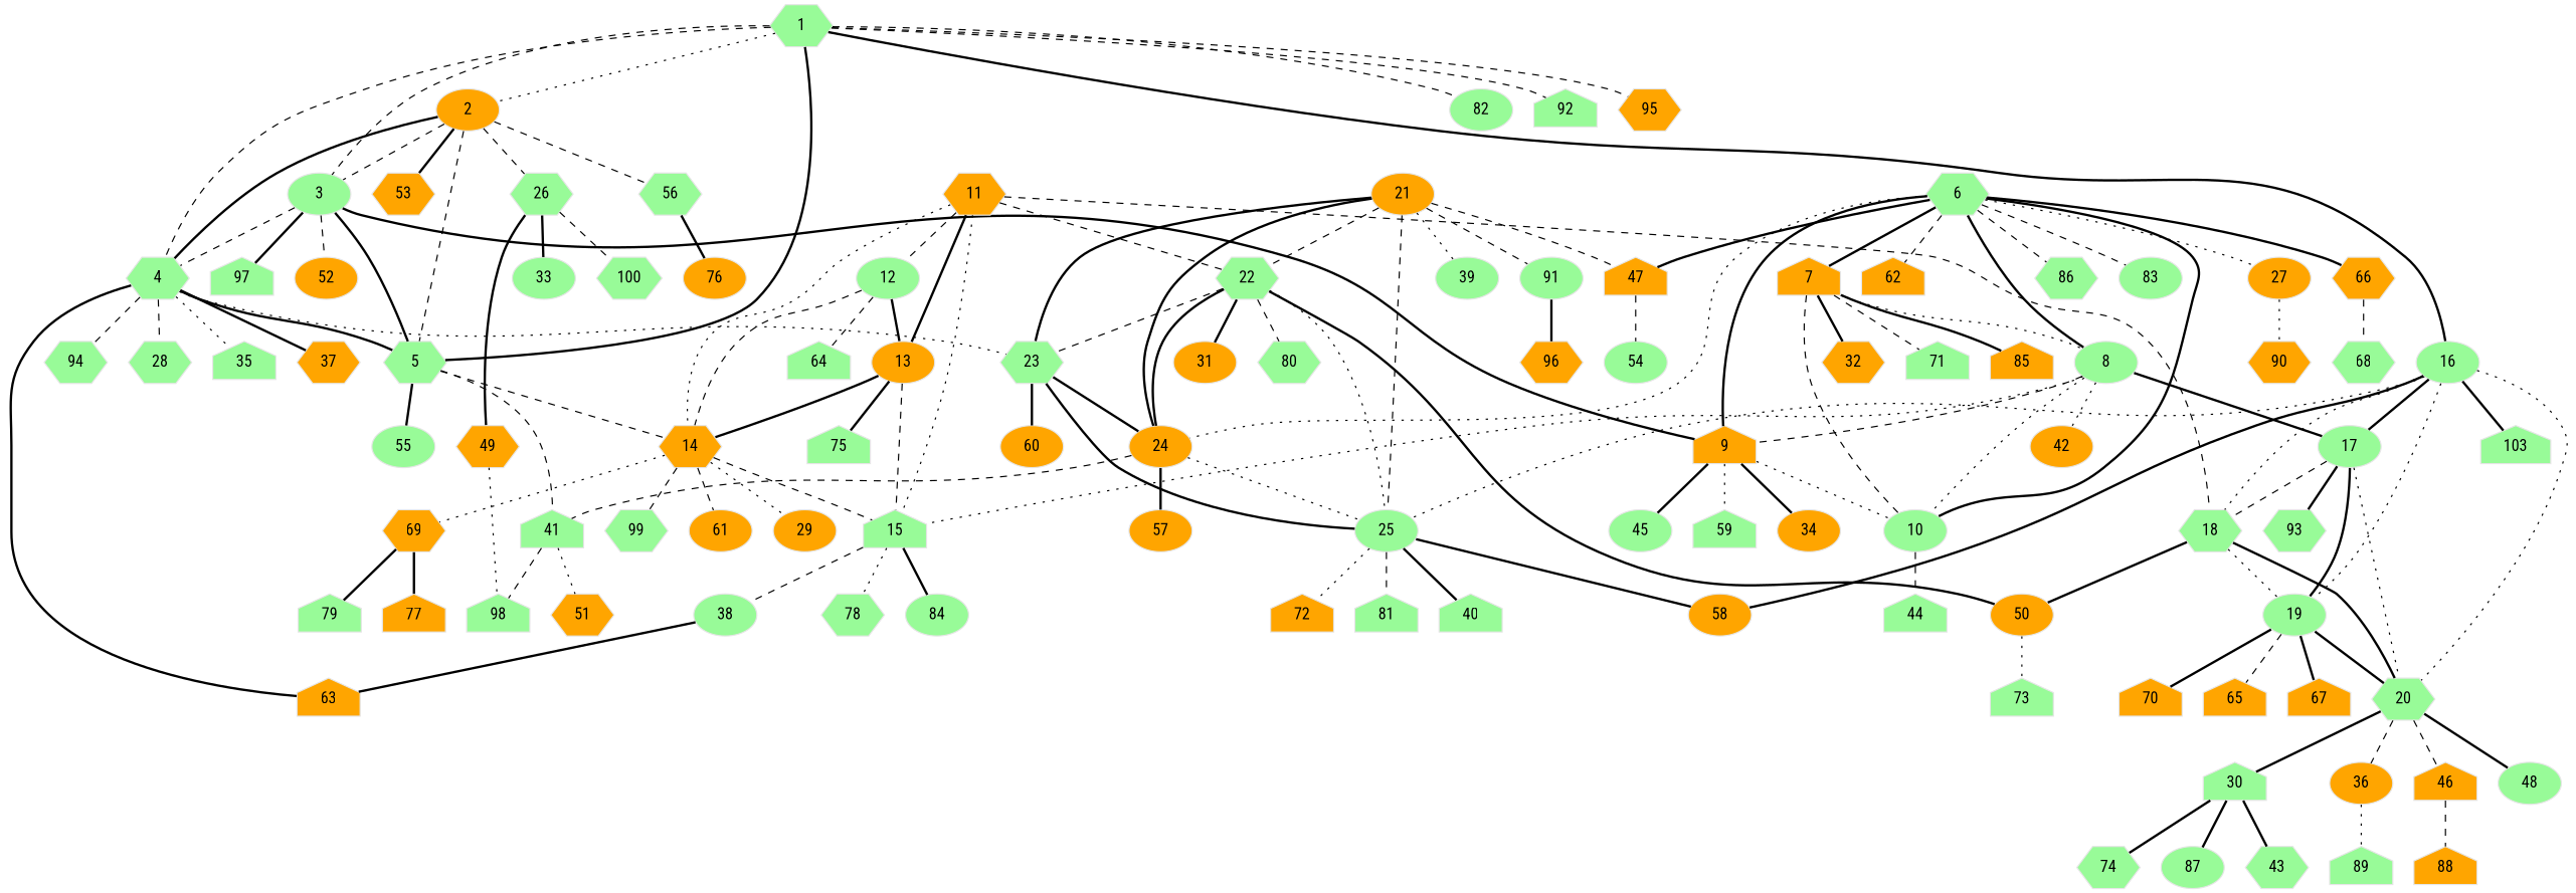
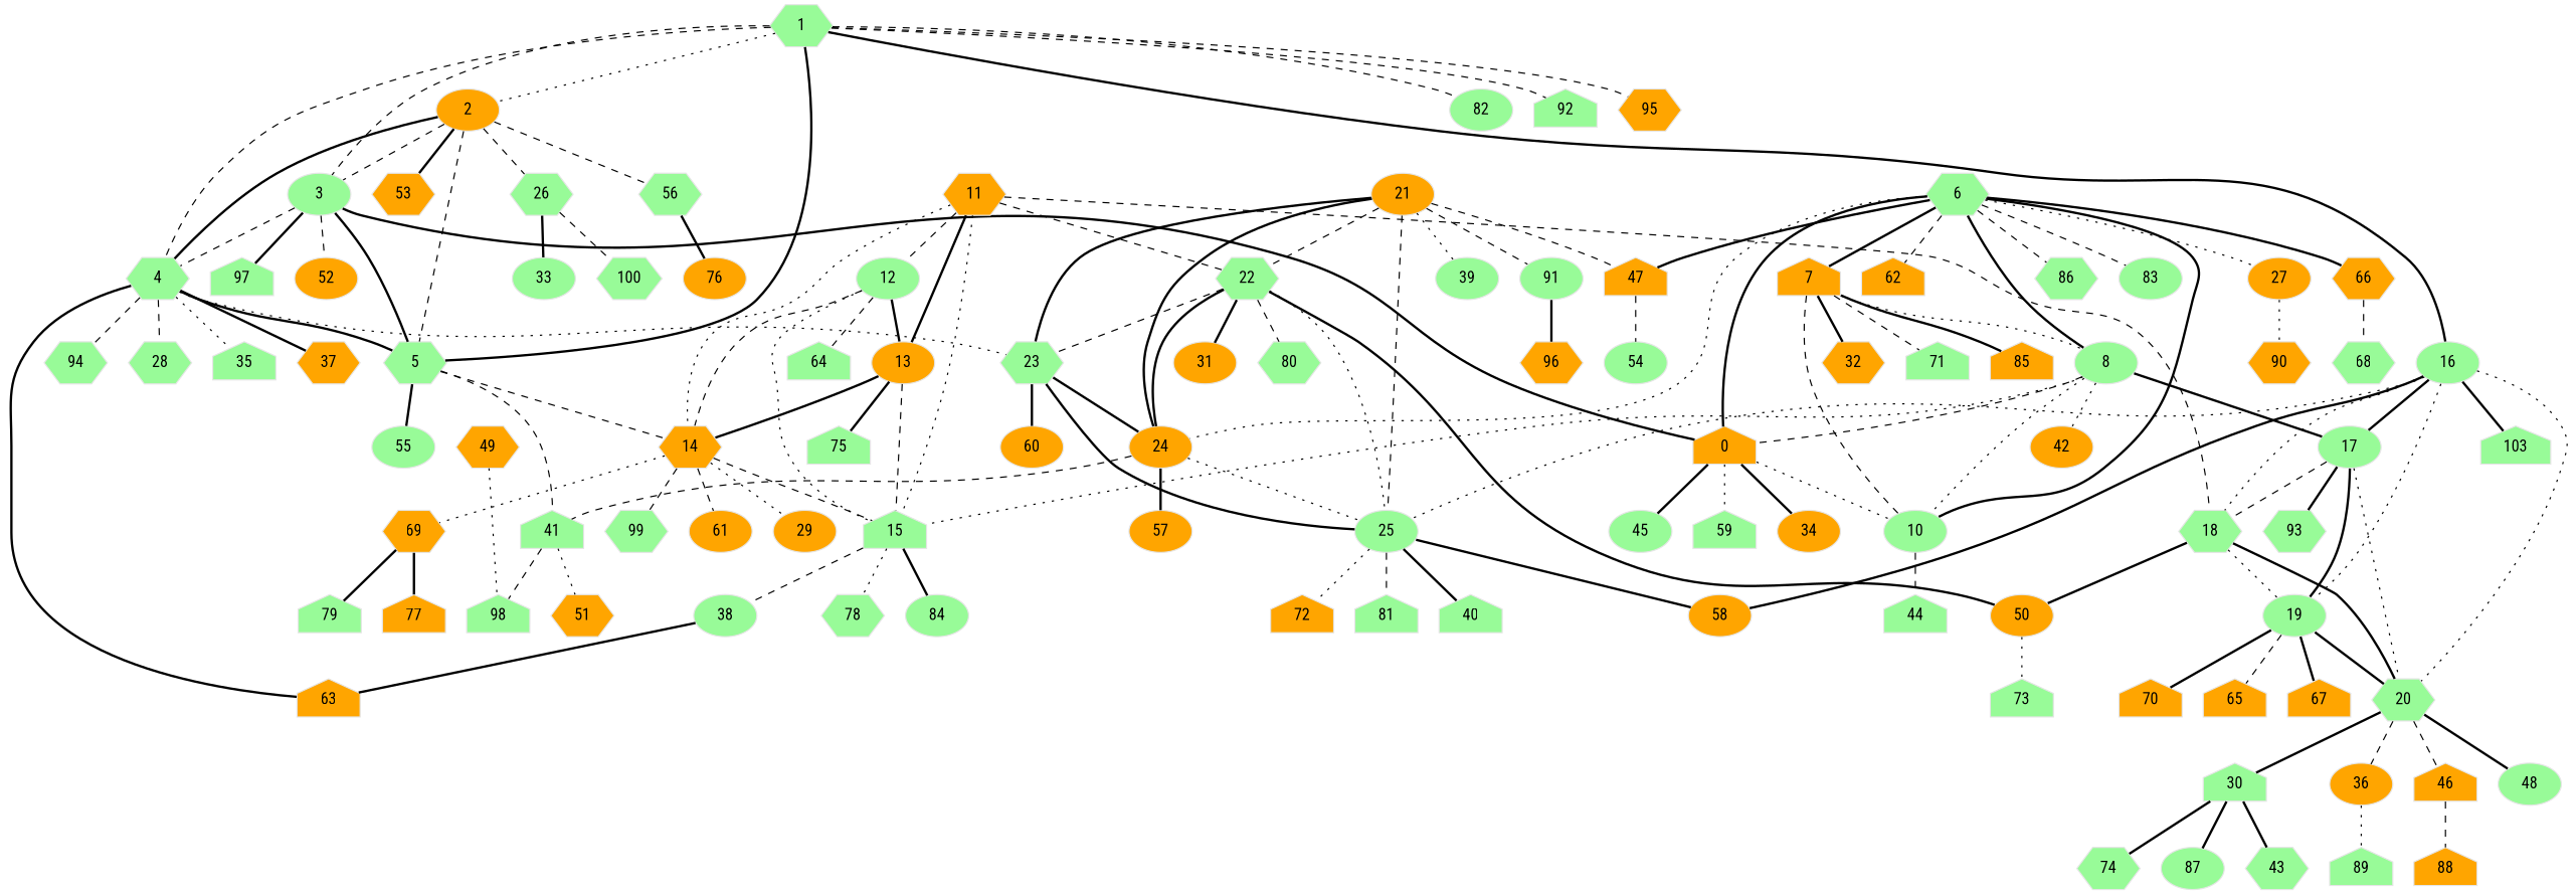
  graph {
    fontname="Roboto Condensed"
    node [color=gray90 fillcolor=palegreen fontname="Roboto Condensed" shape=ellipse style=filled]
    edge [fontname="Roboto Condensed" style=bold]
    1 [shape=hexagon]
    2 [fillcolor=orange]
    3
    4 [shape=hexagon]
    5 [shape=hexagon]
    16
    82
    92 [shape=house]
    95 [fillcolor=orange shape=hexagon]
    26 [shape=hexagon]
    53 [fillcolor=orange shape=hexagon]
    56 [shape=hexagon]
-   9 [fillcolor=orange shape=house]
+   9 [fillcolor=orange shape=house label=0]
    52 [fillcolor=orange]
    97 [shape=house]
    23 [shape=hexagon]
    28 [shape=hexagon]
    35 [shape=house]
    37 [fillcolor=orange shape=hexagon]
    63 [fillcolor=orange shape=house]
    94 [shape=hexagon]
    14 [fillcolor=orange shape=hexagon]
    41 [shape=house]
    55
    17
    18 [shape=hexagon]
    19
    20 [shape=hexagon]
    25
    58 [fillcolor=orange]
    n31 [label=103 shape=house]
    33
    49 [fillcolor=orange shape=hexagon]
    100 [shape=hexagon]
    76 [fillcolor=orange]
    10
    34 [fillcolor=orange]
    45
    59 [shape=house]
    24 [fillcolor=orange]
    60 [fillcolor=orange]
    15 [shape=house]
    29 [fillcolor=orange]
    61 [fillcolor=orange]
    69 [fillcolor=orange shape=hexagon]
    99 [shape=hexagon]
    51 [fillcolor=orange shape=hexagon]
    98 [shape=house]
    6 [shape=hexagon]
    7 [fillcolor=orange shape=house]
    8
    27 [fillcolor=orange]
    47 [fillcolor=orange shape=house]
    62 [fillcolor=orange shape=house]
    66 [fillcolor=orange shape=hexagon]
    86 [shape=hexagon]
    83
    32 [fillcolor=orange shape=hexagon]
    71 [shape=house]
    85 [fillcolor=orange shape=house]
    42 [fillcolor=orange]
    44 [shape=house]
    57 [fillcolor=orange]
    90 [fillcolor=orange shape=hexagon]
    54
    68 [shape=hexagon]
    38
    78 [shape=hexagon]
    84
    93 [shape=hexagon]
    11 [fillcolor=orange shape=hexagon]
    12
    13 [fillcolor=orange]
    22 [shape=hexagon]
    64 [shape=house]
    75 [shape=house]
    50 [fillcolor=orange]
    31 [fillcolor=orange]
    80 [shape=hexagon]
    77 [fillcolor=orange shape=house]
    79 [shape=house]
    65 [fillcolor=orange shape=house]
    67 [fillcolor=orange shape=house]
    70 [fillcolor=orange shape=house]
    30 [shape=house]
    36 [fillcolor=orange]
    46 [fillcolor=orange shape=house]
    48
    40 [shape=house]
    72 [fillcolor=orange shape=house]
    81 [shape=house]
    73 [shape=house]
    43 [shape=hexagon]
    74 [shape=hexagon]
    87
    89 [shape=house]
    88 [fillcolor=orange shape=house]
    21 [fillcolor=orange]
    39
    91
    96 [fillcolor=orange shape=hexagon]
    1 -- 2 [style=dotted]
    1 -- 3 [style=dashed]
    1 -- 4 [style=dashed]
    1 -- 5
    1 -- 16
    1 -- 82 [style=dashed]
    1 -- 92 [style=dashed]
    1 -- 95 [style=dashed]
    2 -- 3 [style=dashed]
    2 -- 4
    2 -- 5 [style=dashed]
    2 -- 26 [style=dashed]
    2 -- 53
    2 -- 56 [style=dashed]
    3 -- 4 [style=dashed]
    3 -- 5
    3 -- 9
    3 -- 52 [style=dashed]
    3 -- 97
    4 -- 5
    4 -- 23 [style=dotted]
    4 -- 28 [style=dashed]
    4 -- 35 [style=dotted]
    4 -- 37
    4 -- 63
    4 -- 94 [style=dashed]
    5 -- 14 [style=dashed]
    5 -- 41 [style=dashed]
    5 -- 55
    16 -- 17
    16 -- 18 [style=dotted]
    16 -- 19 [style=dotted]
    16 -- 20 [style=dotted]
    16 -- 25 [style=dotted]
    16 -- 58
    16 -- n31
    26 -- 33
-   26 -- 49
    26 -- 100 [style=dashed]
    56 -- 76
    9 -- 10 [style=dotted]
    9 -- 34
    9 -- 45
    9 -- 59 [style=dotted]
    23 -- 25
    23 -- 24
    23 -- 60
    14 -- 15 [style=dashed]
    14 -- 29 [style=dotted]
    14 -- 61 [style=dashed]
    14 -- 69 [style=dotted]
    14 -- 99 [style=dashed]
    41 -- 51 [style=dotted]
    41 -- 98 [style=dashed]
    17 -- 18 [style=dashed]
    17 -- 19
    17 -- 20 [style=dotted]
    17 -- 93
    18 -- 19 [style=dotted]
    18 -- 20
    18 -- 50
    19 -- 20
    19 -- 65 [style=dashed]
    19 -- 67
    19 -- 70
    20 -- 30
    20 -- 36 [style=dashed]
    20 -- 46 [style=dashed]
    20 -- 48
    25 -- 58
    25 -- 40
    25 -- 72 [style=dotted]
    25 -- 81 [style=dashed]
    49 -- 98 [style=dotted]
    10 -- 44 [style=dashed]
    24 -- 41 [style=dashed]
    24 -- 25 [style=dotted]
    24 -- 57
    15 -- 38 [style=dashed]
    15 -- 78 [style=dotted]
    15 -- 84
    69 -- 77
    69 -- 79
    6 -- 9
    6 -- 10
    6 -- 24 [style=dotted]
    6 -- 7
    6 -- 8
    6 -- 27 [style=dotted]
    6 -- 47
    6 -- 62 [style=dashed]
    6 -- 66
    6 -- 86 [style=dashed]
    6 -- 83 [style=dashed]
    7 -- 10 [style=dashed]
    7 -- 8 [style=dotted]
    7 -- 32
    7 -- 71 [style=dashed]
    7 -- 85
    8 -- 9 [style=dashed]
    8 -- 17
    8 -- 10 [style=dotted]
    8 -- 15 [style=dotted]
    8 -- 42 [style=dotted]
    27 -- 90 [style=dotted]
    47 -- 54 [style=dashed]
    66 -- 68 [style=dashed]
    38 -- 63
    11 -- 14 [style=dotted]
    11 -- 18 [style=dashed]
    11 -- 15 [style=dotted]
    11 -- 12 [style=dashed]
    11 -- 13
    11 -- 22 [style=dashed]
    12 -- 14 [style=dashed]
+   12 -- 15 [style=dotted]
    12 -- 13
    12 -- 64 [style=dashed]
    13 -- 14
    13 -- 15 [style=dashed]
    13 -- 75
    22 -- 23 [style=dashed]
    22 -- 25 [style=dotted]
    22 -- 24
    22 -- 50
    22 -- 31
    22 -- 80 [style=dashed]
    50 -- 73 [style=dotted]
    30 -- 43
    30 -- 74
    30 -- 87
    36 -- 89 [style=dotted]
    46 -- 88 [style=dashed]
    21 -- 23
    21 -- 25 [style=dashed]
    21 -- 24
    21 -- 47 [style=dashed]
    21 -- 22 [style=dashed]
    21 -- 39 [style=dotted]
    21 -- 91 [style=dashed]
    91 -- 96
  }
